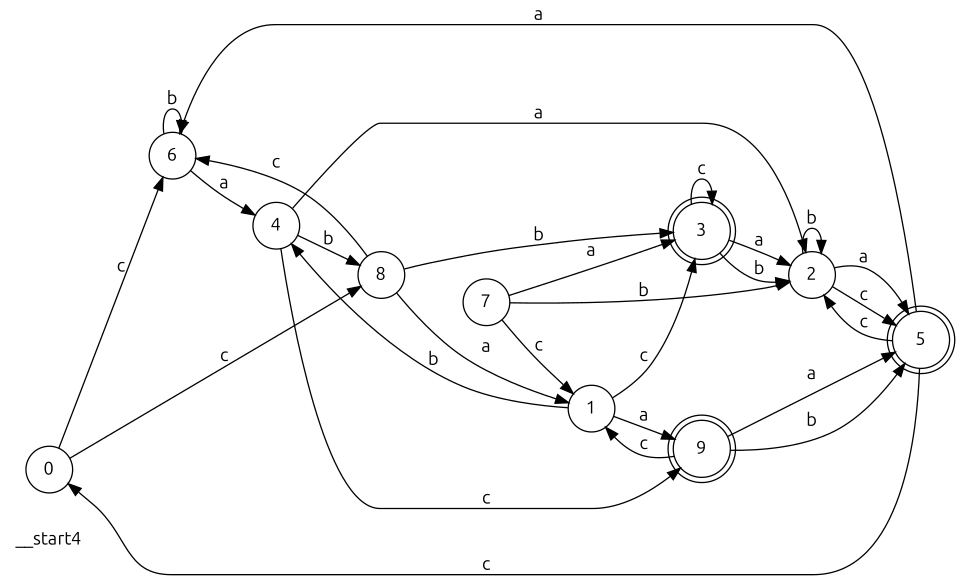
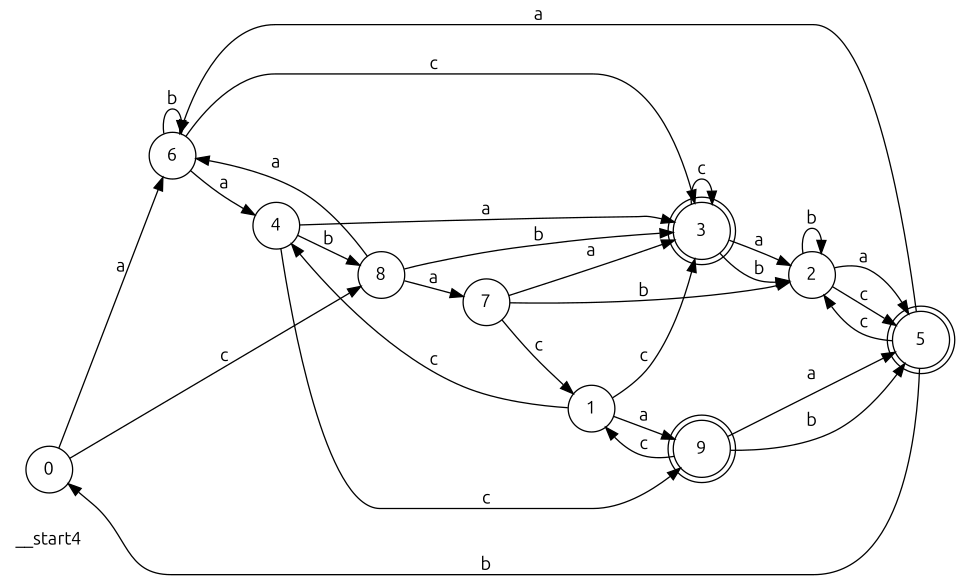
  digraph {
    fontname=Ubuntu
    rankdir=LR
    node [fontname=Ubuntu shape=circle color=black fillcolor=white style=filled]
    edge [fontname=Ubuntu]
    n1 [label=__start4 shape=none color="" fillcolor="" style=""]
    n2 [label=0]
    n3 [label=6]
    n4 [label=8]
    n5 [label=2]
    n6 [label=5 shape=doublecircle style="rounded,filled"]
    n7 [label=3 shape=doublecircle style="rounded,filled"]
    n8 [label=4]
    n9 [label=7]
    n10 [label=1]
    n11 [label=9 shape=doublecircle style="rounded,filled"]
-   n2 -> n3 [label=c]
+   n2 -> n3 [label=a]
    n2 -> n4 [label=c]
    n3 -> n3 [label=b]
+   n3 -> n7 [label=c]
    n3 -> n8 [label=a]
-   n4 -> n3 [label=c]
+   n4 -> n3 [label=a]
    n4 -> n7 [label=b]
-   n4 -> n10 [label=a]
+   n4 -> n9 [label=a]
    n5 -> n5 [label=b]
    n5 -> n6 [label=a]
    n5 -> n6 [label=c]
-   n6 -> n2 [label=c]
+   n6 -> n2 [label=b]
    n6 -> n3 [label=a]
    n6 -> n5 [label=c]
    n7 -> n5 [label=a]
    n7 -> n5 [label=b]
    n7 -> n7 [label=c]
    n8 -> n4 [label=b]
-   n8 -> n5 [label=a]
+   n8 -> n7 [label=a]
    n8 -> n11 [label=c]
    n9 -> n5 [label=b]
    n9 -> n7 [label=a]
    n9 -> n10 [label=c]
    n10 -> n7 [label=c]
-   n10 -> n8 [label=b]
+   n10 -> n8 [label=c]
    n10 -> n11 [label=a]
    n11 -> n6 [label=a]
    n11 -> n6 [label=b]
    n11 -> n10 [label=c]
  }
